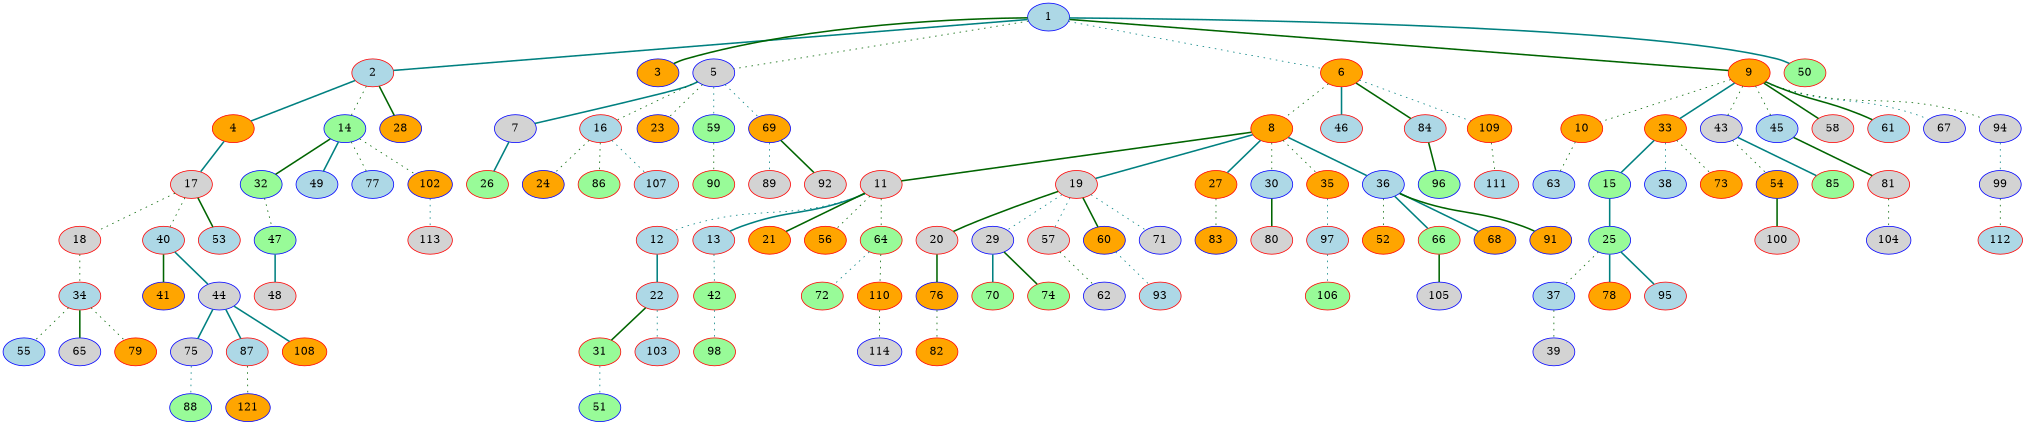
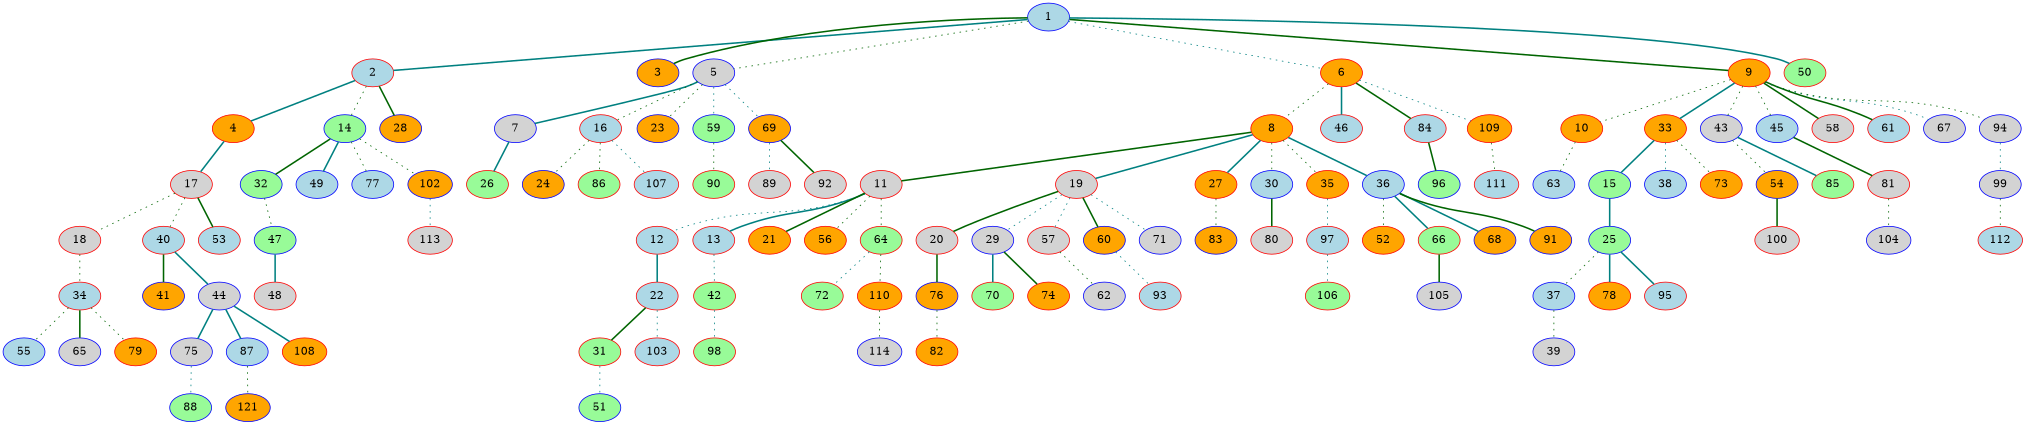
  graph {
    node [color=red fillcolor=orange style=filled]
    edge [color=darkgreen style=dotted]
    1 [color=blue fillcolor=lightblue]
    2 [fillcolor=lightblue]
    3 [color=blue]
    5 [color=blue fillcolor=lightgrey]
    6
    9
    50 [fillcolor=palegreen]
    4
    14 [color=blue fillcolor=palegreen]
    28 [color=blue]
    7 [color=blue fillcolor=lightgrey]
    16 [fillcolor=lightblue]
    23 [color=blue]
    59 [color=blue fillcolor=palegreen]
    69 [color=blue]
    8
    46 [fillcolor=lightblue]
    84 [fillcolor=lightblue]
    109
    10
    33
    43 [color=blue fillcolor=lightgrey]
    45 [color=blue fillcolor=lightblue]
    58 [fillcolor=lightgrey]
    61 [fillcolor=lightblue]
    67 [color=blue fillcolor=lightgrey]
    94 [color=blue fillcolor=lightgrey]
    17 [fillcolor=lightgrey]
    32 [color=blue fillcolor=palegreen]
    49 [color=blue fillcolor=lightblue]
    77 [color=blue fillcolor=lightblue]
    102 [color=blue]
    18 [fillcolor=lightgrey]
    40 [fillcolor=lightblue]
    53 [fillcolor=lightblue]
    26 [fillcolor=palegreen]
    24 [color=blue]
    86 [fillcolor=palegreen]
    107 [fillcolor=lightblue]
    90 [fillcolor=palegreen]
    89 [fillcolor=lightgrey]
    92 [fillcolor=lightgrey]
    11 [fillcolor=lightgrey]
    19 [fillcolor=lightgrey]
    27
    30 [color=blue fillcolor=lightblue]
    35
    36 [color=blue fillcolor=lightblue]
    96 [color=blue fillcolor=palegreen]
    111 [fillcolor=lightblue]
    12 [fillcolor=lightblue]
    13 [fillcolor=lightblue]
    21
    56
    64 [fillcolor=palegreen]
    20 [fillcolor=lightgrey]
    29 [color=blue fillcolor=lightgrey]
    57 [fillcolor=lightgrey]
    60 [color=blue]
    71 [color=blue fillcolor=lightgrey]
    83 [color=blue]
    80 [fillcolor=lightgrey]
    97 [fillcolor=lightblue]
    52
    66 [fillcolor=palegreen]
    68 [color=blue]
    91 [color=blue]
    63 [color=blue fillcolor=lightblue]
    15 [color=blue fillcolor=palegreen]
    25 [color=blue fillcolor=palegreen]
    38 [color=blue fillcolor=lightblue]
    73
    54 [color=blue]
    85 [fillcolor=palegreen]
    81 [fillcolor=lightgrey]
    99 [color=blue fillcolor=lightgrey]
    22 [fillcolor=lightblue]
    42 [fillcolor=palegreen]
    72 [fillcolor=palegreen]
    110
    31 [fillcolor=palegreen]
    103 [fillcolor=lightblue]
    98 [fillcolor=palegreen]
    47 [color=blue fillcolor=palegreen]
    113 [fillcolor=lightgrey]
    37 [color=blue fillcolor=lightblue]
    78
    95 [fillcolor=lightblue]
    34 [fillcolor=lightblue]
    41 [color=blue]
    44 [color=blue fillcolor=lightgrey]
    55 [color=blue fillcolor=lightblue]
    65 [color=blue fillcolor=lightgrey]
    79
    76 [color=blue]
    70 [fillcolor=palegreen]
-   74 [fillcolor=palegreen]
+   74
    62 [color=blue fillcolor=lightgrey]
    93 [fillcolor=lightblue]
    82
    51 [color=blue fillcolor=palegreen]
    39 [color=blue fillcolor=lightgrey]
    48 [fillcolor=lightgrey]
    106 [fillcolor=palegreen]
    105 [color=blue fillcolor=lightgrey]
    75 [color=blue fillcolor=lightgrey]
-   87 [fillcolor=lightblue]
+   87 [color=blue fillcolor=lightblue]
    108
    100 [fillcolor=lightgrey]
    88 [color=blue fillcolor=palegreen]
    n111 [color=blue label=121]
    104 [color=blue fillcolor=lightgrey]
    114 [color=blue fillcolor=lightgrey]
    112 [fillcolor=lightblue]
    1 -- 2 [color=teal style=bold]
    1 -- 3 [style=bold]
    1 -- 5
    1 -- 6 [color=teal]
    1 -- 9 [style=bold]
    1 -- 50 [color=teal style=bold]
    2 -- 4 [color=teal style=bold]
    2 -- 14
    2 -- 28 [style=bold]
    5 -- 7 [color=teal style=bold]
    5 -- 16
    5 -- 23
    5 -- 59 [color=teal]
    5 -- 69 [color=teal]
    6 -- 8
    6 -- 46 [color=teal style=bold]
    6 -- 84 [style=bold]
    6 -- 109 [color=teal]
    9 -- 10
    9 -- 33 [color=teal style=bold]
    9 -- 43
    9 -- 45
    9 -- 58 [style=bold]
    9 -- 61 [style=bold]
    9 -- 67 [color=teal]
    9 -- 94
    4 -- 17 [color=teal style=bold]
    14 -- 32 [style=bold]
    14 -- 49 [color=teal style=bold]
    14 -- 77
    14 -- 102
    7 -- 26 [color=teal style=bold]
    16 -- 24
    16 -- 86
    16 -- 107 [color=teal]
    59 -- 90
    69 -- 89 [color=teal]
    69 -- 92 [style=bold]
    8 -- 11 [style=bold]
    8 -- 19 [color=teal style=bold]
    8 -- 27 [color=teal style=bold]
    8 -- 30
    8 -- 35
    8 -- 36 [color=teal style=bold]
    84 -- 96 [style=bold]
    109 -- 111
    10 -- 63
    33 -- 15 [color=teal style=bold]
    33 -- 38 [color=teal]
    33 -- 73
    43 -- 54
    43 -- 85 [color=teal style=bold]
    45 -- 81 [style=bold]
    94 -- 99 [color=teal]
    17 -- 18
    17 -- 40
    17 -- 53 [style=bold]
    32 -- 47
    102 -- 113 [color=teal]
    18 -- 34
    40 -- 41 [style=bold]
    40 -- 44 [color=teal style=bold]
    11 -- 12 [color=teal]
    11 -- 13 [color=teal style=bold]
    11 -- 21 [style=bold]
    11 -- 56
    11 -- 64
    19 -- 20 [style=bold]
    19 -- 29 [color=teal]
    19 -- 57 [color=teal]
    19 -- 60 [style=bold]
    19 -- 71 [color=teal]
    27 -- 83
    30 -- 80 [style=bold]
    35 -- 97 [color=teal]
    36 -- 52
    36 -- 66 [color=teal style=bold]
    36 -- 68 [color=teal style=bold]
    36 -- 91 [style=bold]
    12 -- 22 [color=teal style=bold]
    13 -- 42 [color=teal]
    64 -- 72 [color=teal]
    64 -- 110
    20 -- 76 [style=bold]
    29 -- 70 [color=teal style=bold]
    29 -- 74 [style=bold]
    57 -- 62
    60 -- 93 [color=teal]
    97 -- 106 [color=teal]
    66 -- 105 [style=bold]
    15 -- 25 [color=teal style=bold]
    25 -- 37
    25 -- 78 [color=teal style=bold]
    25 -- 95 [color=teal style=bold]
    54 -- 100 [style=bold]
    81 -- 104
    99 -- 112
    22 -- 31 [style=bold]
    22 -- 103 [color=teal]
    42 -- 98 [color=teal]
    110 -- 114
    31 -- 51 [color=teal]
    47 -- 48 [color=teal style=bold]
    37 -- 39
    34 -- 55
    34 -- 65 [style=bold]
    34 -- 79
    44 -- 75 [color=teal style=bold]
    44 -- 87 [color=teal style=bold]
    44 -- 108 [color=teal style=bold]
    76 -- 82
    75 -- 88 [color=teal]
    87 -- n111
  }
